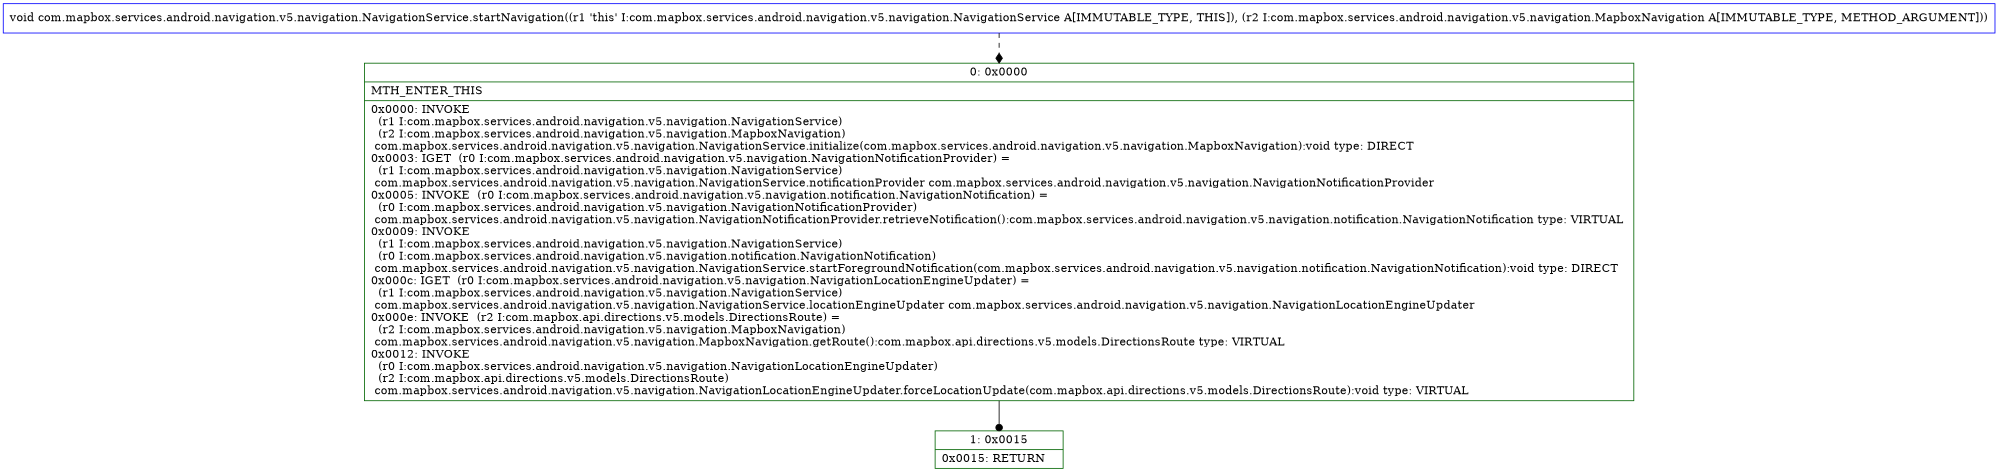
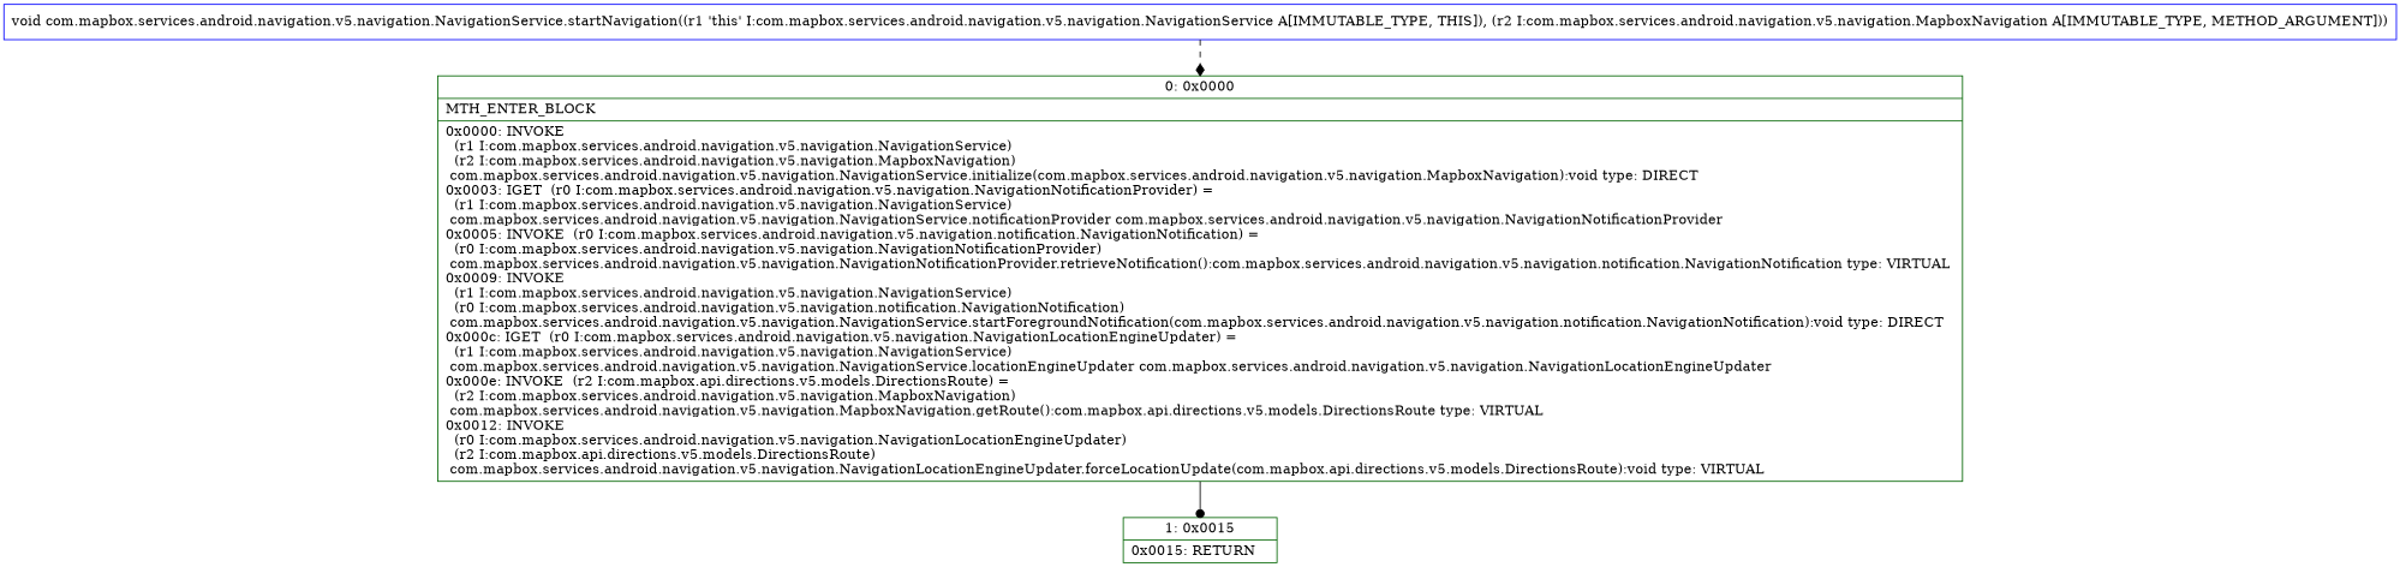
  digraph {
    node [shape=record color=darkgreen]
-   n1 [label="{0\:\ 0x0000|MTH_ENTER_THIS\l|0x0000: INVOKE  \l  (r1 I:com.mapbox.services.android.navigation.v5.navigation.NavigationService)\l  (r2 I:com.mapbox.services.android.navigation.v5.navigation.MapboxNavigation)\l com.mapbox.services.android.navigation.v5.navigation.NavigationService.initialize(com.mapbox.services.android.navigation.v5.navigation.MapboxNavigation):void type: DIRECT \l0x0003: IGET  (r0 I:com.mapbox.services.android.navigation.v5.navigation.NavigationNotificationProvider) = \l  (r1 I:com.mapbox.services.android.navigation.v5.navigation.NavigationService)\l com.mapbox.services.android.navigation.v5.navigation.NavigationService.notificationProvider com.mapbox.services.android.navigation.v5.navigation.NavigationNotificationProvider \l0x0005: INVOKE  (r0 I:com.mapbox.services.android.navigation.v5.navigation.notification.NavigationNotification) = \l  (r0 I:com.mapbox.services.android.navigation.v5.navigation.NavigationNotificationProvider)\l com.mapbox.services.android.navigation.v5.navigation.NavigationNotificationProvider.retrieveNotification():com.mapbox.services.android.navigation.v5.navigation.notification.NavigationNotification type: VIRTUAL \l0x0009: INVOKE  \l  (r1 I:com.mapbox.services.android.navigation.v5.navigation.NavigationService)\l  (r0 I:com.mapbox.services.android.navigation.v5.navigation.notification.NavigationNotification)\l com.mapbox.services.android.navigation.v5.navigation.NavigationService.startForegroundNotification(com.mapbox.services.android.navigation.v5.navigation.notification.NavigationNotification):void type: DIRECT \l0x000c: IGET  (r0 I:com.mapbox.services.android.navigation.v5.navigation.NavigationLocationEngineUpdater) = \l  (r1 I:com.mapbox.services.android.navigation.v5.navigation.NavigationService)\l com.mapbox.services.android.navigation.v5.navigation.NavigationService.locationEngineUpdater com.mapbox.services.android.navigation.v5.navigation.NavigationLocationEngineUpdater \l0x000e: INVOKE  (r2 I:com.mapbox.api.directions.v5.models.DirectionsRoute) = \l  (r2 I:com.mapbox.services.android.navigation.v5.navigation.MapboxNavigation)\l com.mapbox.services.android.navigation.v5.navigation.MapboxNavigation.getRoute():com.mapbox.api.directions.v5.models.DirectionsRoute type: VIRTUAL \l0x0012: INVOKE  \l  (r0 I:com.mapbox.services.android.navigation.v5.navigation.NavigationLocationEngineUpdater)\l  (r2 I:com.mapbox.api.directions.v5.models.DirectionsRoute)\l com.mapbox.services.android.navigation.v5.navigation.NavigationLocationEngineUpdater.forceLocationUpdate(com.mapbox.api.directions.v5.models.DirectionsRoute):void type: VIRTUAL \l}"]
+   n1 [label="{0\:\ 0x0000|MTH_ENTER_BLOCK\l|0x0000: INVOKE  \l  (r1 I:com.mapbox.services.android.navigation.v5.navigation.NavigationService)\l  (r2 I:com.mapbox.services.android.navigation.v5.navigation.MapboxNavigation)\l com.mapbox.services.android.navigation.v5.navigation.NavigationService.initialize(com.mapbox.services.android.navigation.v5.navigation.MapboxNavigation):void type: DIRECT \l0x0003: IGET  (r0 I:com.mapbox.services.android.navigation.v5.navigation.NavigationNotificationProvider) = \l  (r1 I:com.mapbox.services.android.navigation.v5.navigation.NavigationService)\l com.mapbox.services.android.navigation.v5.navigation.NavigationService.notificationProvider com.mapbox.services.android.navigation.v5.navigation.NavigationNotificationProvider \l0x0005: INVOKE  (r0 I:com.mapbox.services.android.navigation.v5.navigation.notification.NavigationNotification) = \l  (r0 I:com.mapbox.services.android.navigation.v5.navigation.NavigationNotificationProvider)\l com.mapbox.services.android.navigation.v5.navigation.NavigationNotificationProvider.retrieveNotification():com.mapbox.services.android.navigation.v5.navigation.notification.NavigationNotification type: VIRTUAL \l0x0009: INVOKE  \l  (r1 I:com.mapbox.services.android.navigation.v5.navigation.NavigationService)\l  (r0 I:com.mapbox.services.android.navigation.v5.navigation.notification.NavigationNotification)\l com.mapbox.services.android.navigation.v5.navigation.NavigationService.startForegroundNotification(com.mapbox.services.android.navigation.v5.navigation.notification.NavigationNotification):void type: DIRECT \l0x000c: IGET  (r0 I:com.mapbox.services.android.navigation.v5.navigation.NavigationLocationEngineUpdater) = \l  (r1 I:com.mapbox.services.android.navigation.v5.navigation.NavigationService)\l com.mapbox.services.android.navigation.v5.navigation.NavigationService.locationEngineUpdater com.mapbox.services.android.navigation.v5.navigation.NavigationLocationEngineUpdater \l0x000e: INVOKE  (r2 I:com.mapbox.api.directions.v5.models.DirectionsRoute) = \l  (r2 I:com.mapbox.services.android.navigation.v5.navigation.MapboxNavigation)\l com.mapbox.services.android.navigation.v5.navigation.MapboxNavigation.getRoute():com.mapbox.api.directions.v5.models.DirectionsRoute type: VIRTUAL \l0x0012: INVOKE  \l  (r0 I:com.mapbox.services.android.navigation.v5.navigation.NavigationLocationEngineUpdater)\l  (r2 I:com.mapbox.api.directions.v5.models.DirectionsRoute)\l com.mapbox.services.android.navigation.v5.navigation.NavigationLocationEngineUpdater.forceLocationUpdate(com.mapbox.api.directions.v5.models.DirectionsRoute):void type: VIRTUAL \l}"]
    n2 [label="{1\:\ 0x0015|0x0015: RETURN   \l}"]
    n3 [label="{void com.mapbox.services.android.navigation.v5.navigation.NavigationService.startNavigation((r1 'this' I:com.mapbox.services.android.navigation.v5.navigation.NavigationService A[IMMUTABLE_TYPE, THIS]), (r2 I:com.mapbox.services.android.navigation.v5.navigation.MapboxNavigation A[IMMUTABLE_TYPE, METHOD_ARGUMENT])) }" color=blue]
    n1 -> n2 [style=solid arrowhead=dot]
    n3 -> n1 [style=dashed arrowhead=diamond]
  }
